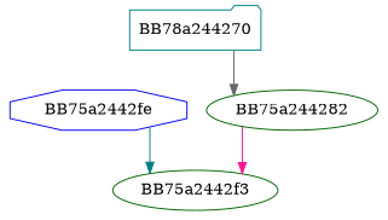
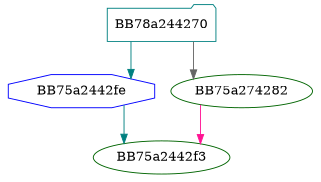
  digraph {
    splines=ortho
    node [color=darkgreen shape=ellipse]
    edge [color=teal]
    n1 [color=teal label=BB78a244270 shape=folder]
    BB75a2442fe [color=blue shape=octagon]
-   BB75a244282
+   BB75a244282 [label=BB75a274282]
    n4 [label=BB75a2442f3]
+   n1 -> BB75a2442fe
    n1 -> BB75a244282 [color=gray40]
    BB75a2442fe -> n4
    BB75a244282 -> n4 [color=deeppink]
  }
